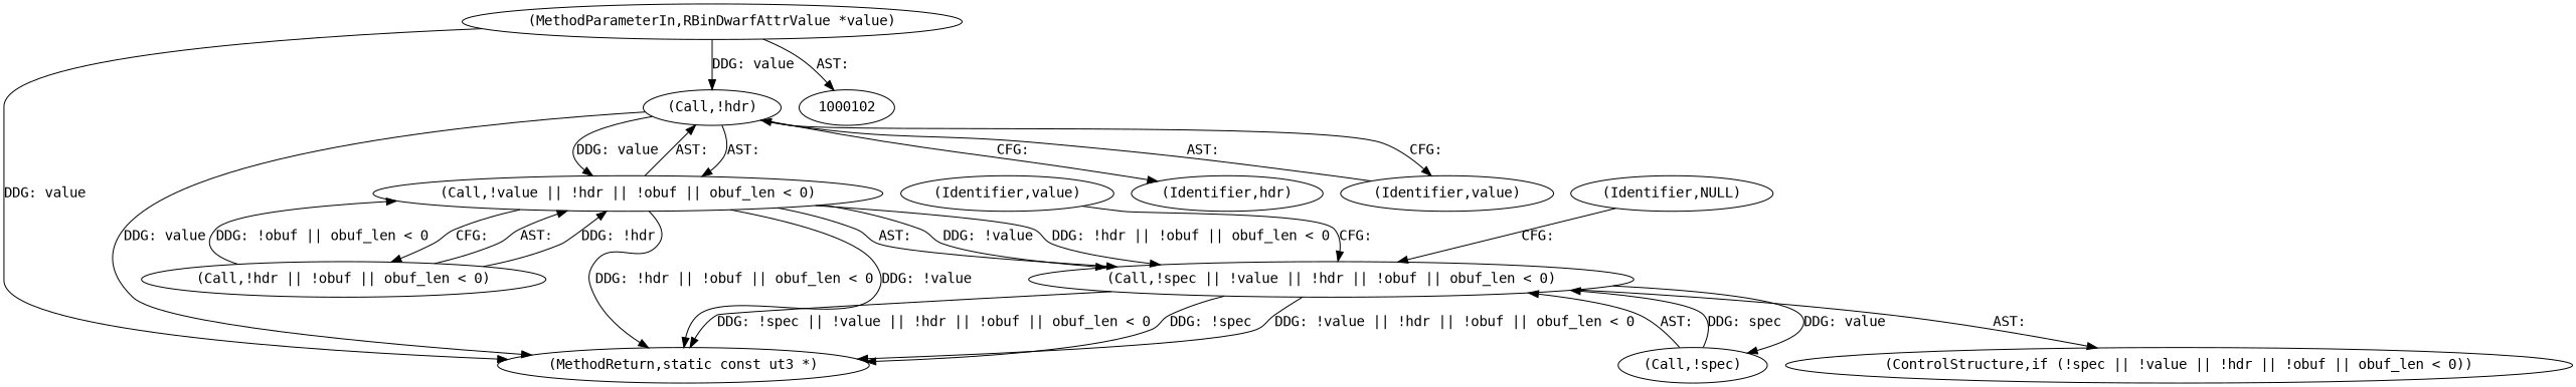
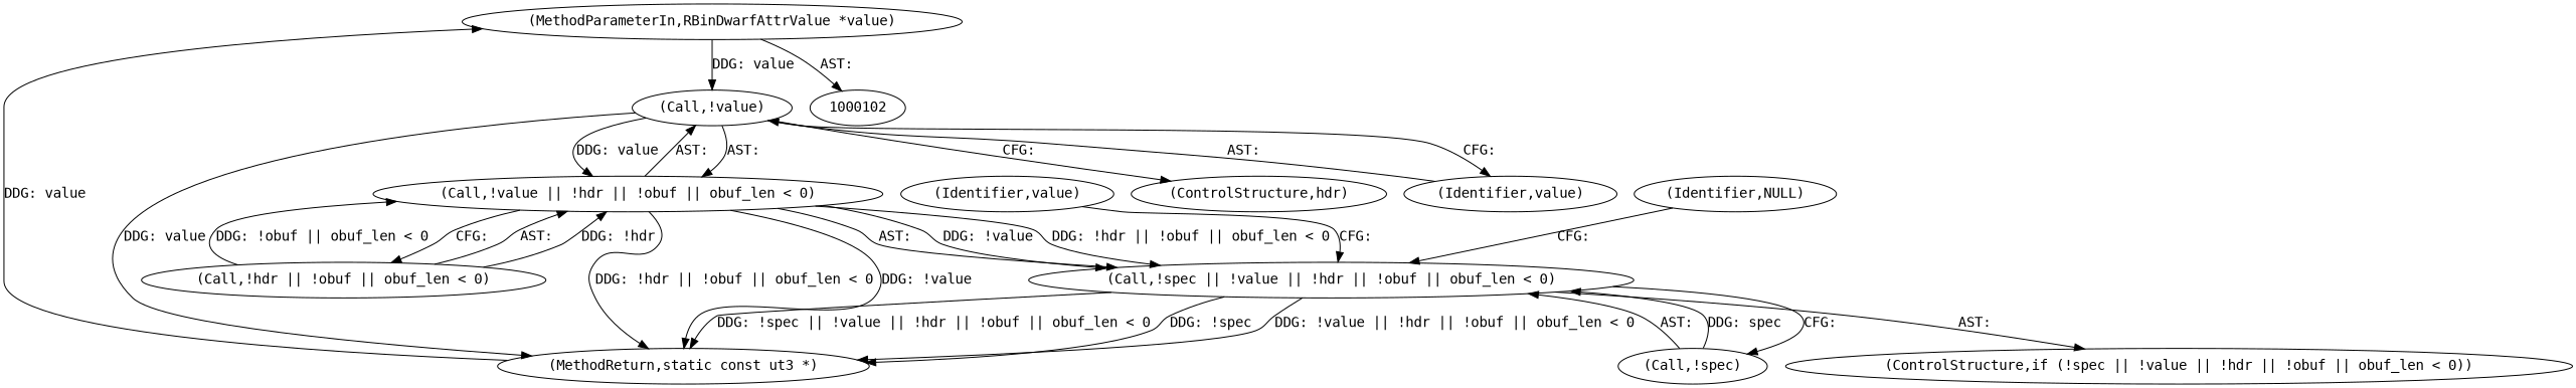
  digraph {
    fontname="DejaVu Sans Mono"
    node [fontname="DejaVu Sans Mono"]
    edge [fontname="DejaVu Sans Mono"]
    n1 [label="(MethodParameterIn,RBinDwarfAttrValue *value)"]
-   n2 [label="(Call,!hdr)"]
+   n2 [label="(Call,!value)"]
    n3 [label="(MethodReturn,static const ut3 *)"]
    1000102
    n5 [label="(Call,!value || !hdr || !obuf || obuf_len < 0)"]
    n6 [label="(Identifier,value)"]
-   n7 [label="(Identifier,hdr)"]
+   n7 [label="(ControlStructure,hdr)"]
    n8 [label="(Call,!spec || !value || !hdr || !obuf || obuf_len < 0)"]
    n9 [label="(Call,!hdr || !obuf || obuf_len < 0)"]
    n10 [label="(Call,!spec)"]
    n11 [label="(ControlStructure,if (!spec || !value || !hdr || !obuf || obuf_len < 0))"]
    n12 [label="(Identifier,value)"]
    n13 [label="(Identifier,NULL)"]
    n1 -> n2 [label="DDG: value"]
-   n1 -> n3 [label="DDG: value"]
+   n3 -> n1 [label="DDG: value"]
    n1 -> 1000102 [label="AST: "]
    n2 -> n3 [label="DDG: value"]
    n2 -> n5 [label="AST: "]
    n2 -> n5 [label="DDG: value"]
    n2 -> n6 [label="CFG: "]
    n2 -> n7 [label="CFG: "]
    n5 -> n2 [label="AST: "]
    n5 -> n3 [label="DDG: !hdr || !obuf || obuf_len < 0"]
    n5 -> n3 [label="DDG: !value"]
    n5 -> n8 [label="AST: "]
    n5 -> n8 [label="DDG: !value"]
    n5 -> n8 [label="DDG: !hdr || !obuf || obuf_len < 0"]
    n5 -> n9 [label="CFG: "]
    n6 -> n2 [label="AST: "]
    n8 -> n3 [label="DDG: !value || !hdr || !obuf || obuf_len < 0"]
    n8 -> n3 [label="DDG: !spec || !value || !hdr || !obuf || obuf_len < 0"]
    n8 -> n3 [label="DDG: !spec"]
-   n8 -> n10 [label="DDG: value"]
+   n8 -> n10 [label="CFG: "]
    n8 -> n11 [label="AST: "]
    n9 -> n5 [label="AST: "]
    n9 -> n5 [label="DDG: !hdr"]
    n9 -> n5 [label="DDG: !obuf || obuf_len < 0"]
    n10 -> n8 [label="AST: "]
    n10 -> n8 [label="DDG: spec"]
    n12 -> n8 [label="CFG: "]
    n13 -> n8 [label="CFG: "]
  }
